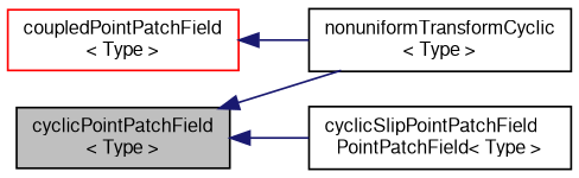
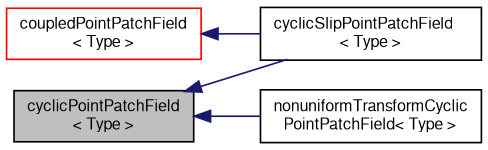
  digraph {
    rankdir=LR
    node [color=black fontname=FreeSans fontsize=10 shape=record]
    edge [color=midnightblue dir=back fontname=FreeSans fontsize=10 labelfontname=FreeSans labelfontsize=10 style=solid]
    n1 [fillcolor=grey75 fontcolor=black height=0.2 label="cyclicPointPatchField\l\< Type \>" style=filled width=0.4]
-   n2 [height=0.2 label="nonuniformTransformCyclic\l\< Type \>" width=0.4]
-   n3 [height=0.2 label="cyclicSlipPointPatchField\lPointPatchField\< Type \>" width=0.4]
+   n2 [height=0.2 label="cyclicSlipPointPatchField\l\< Type \>" width=0.4]
+   n3 [height=0.2 label="nonuniformTransformCyclic\lPointPatchField\< Type \>" width=0.4]
    n4 [color=red height=0.2 label="coupledPointPatchField\l\< Type \>" width=0.4]
    n1 -> n2
    n1 -> n3
    n4 -> n2
  }
